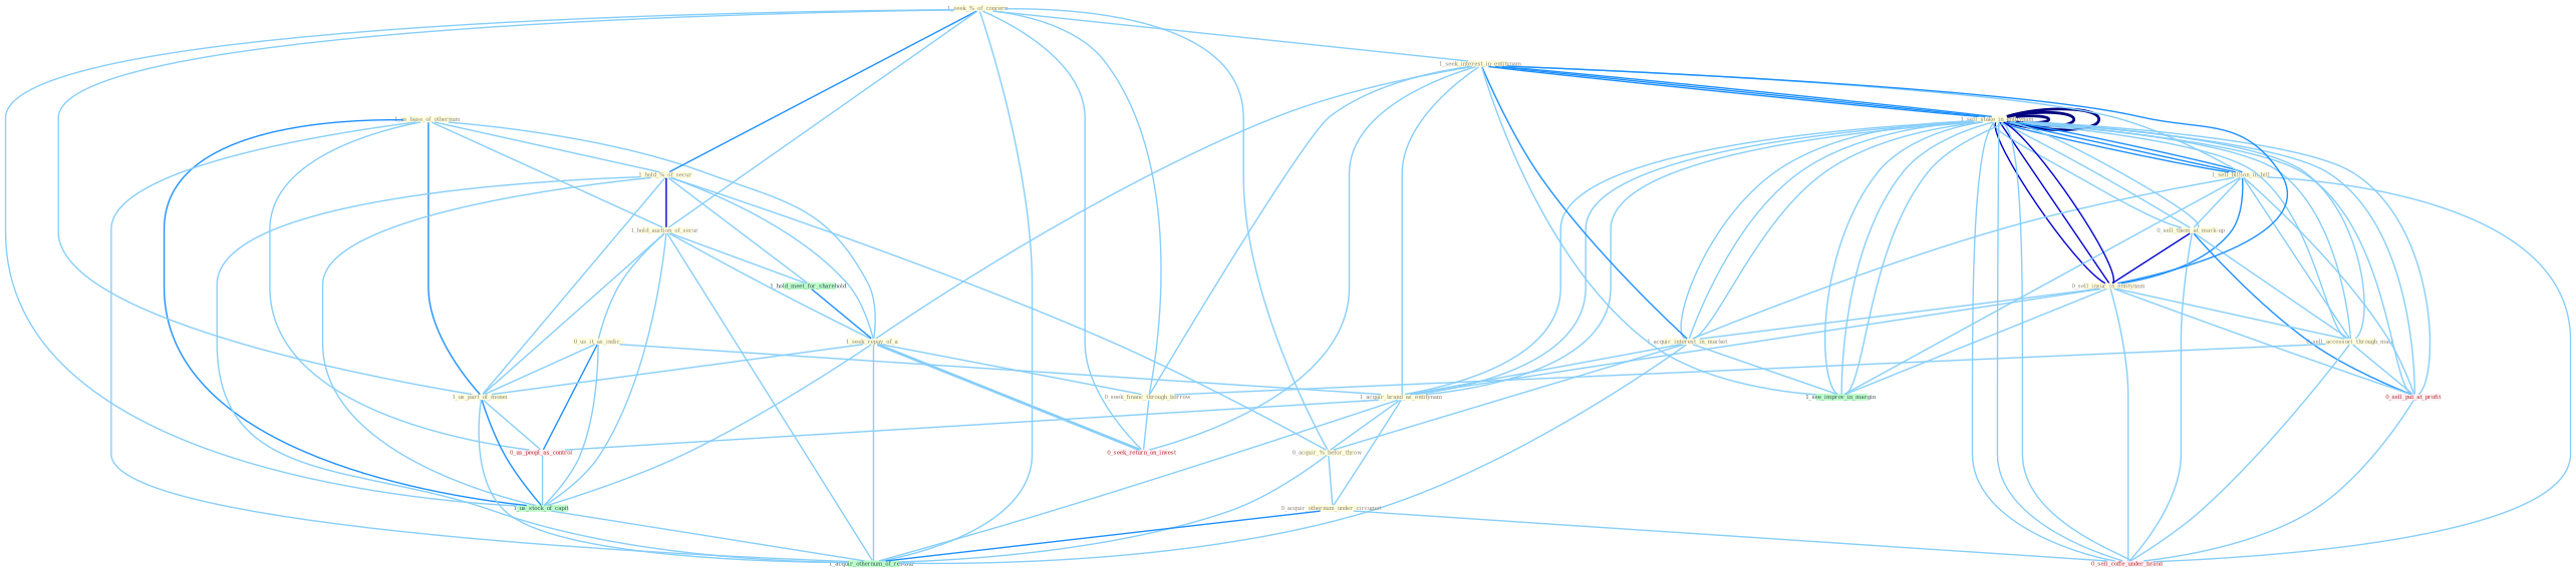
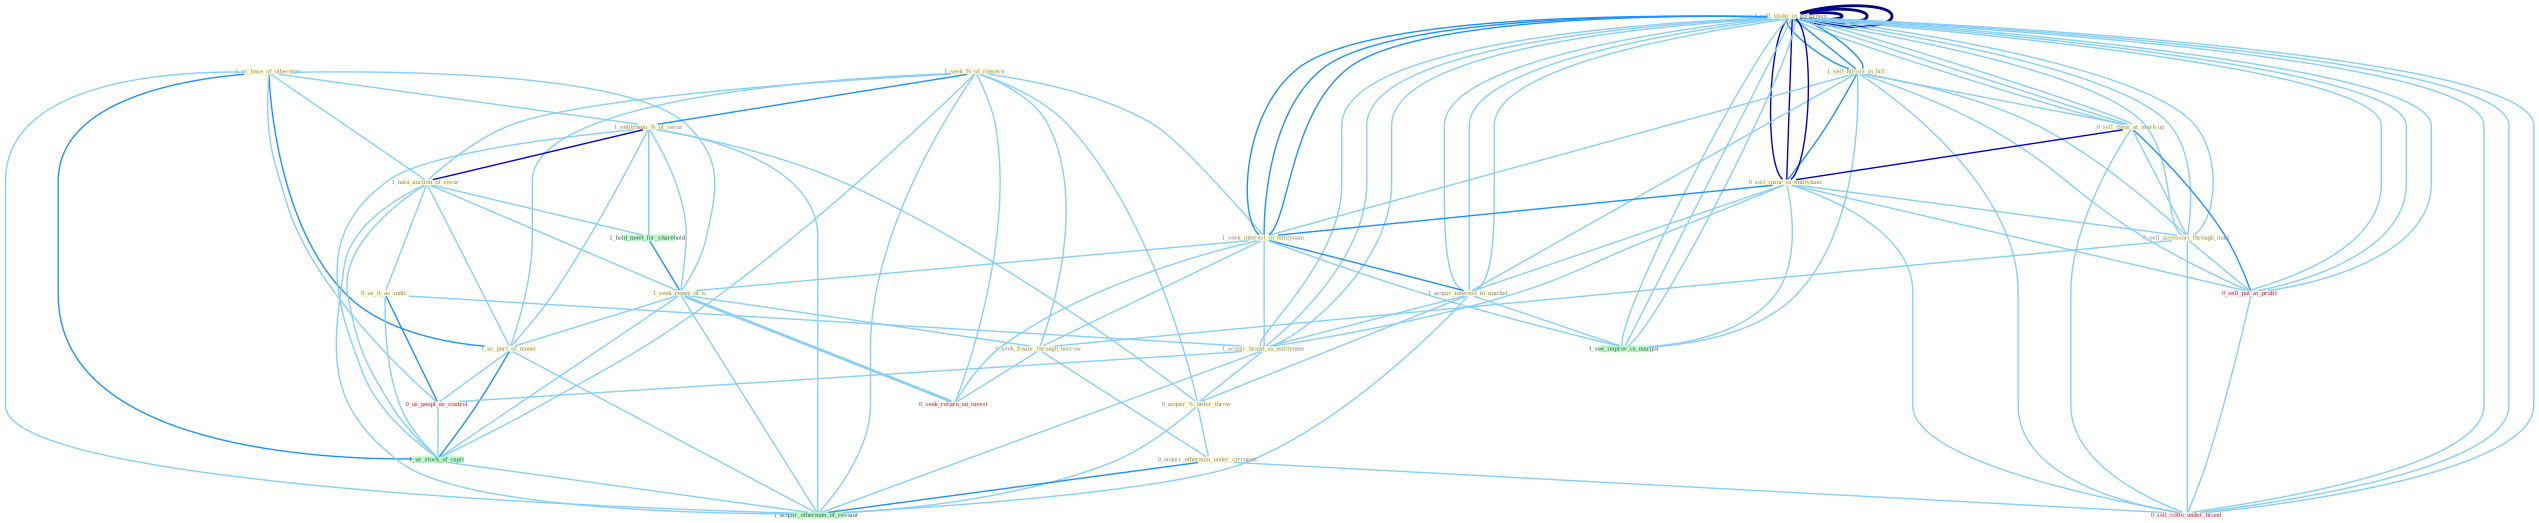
  graph {
    node [color="#ffffe0" fixedsize=true fontcolor="#8b7d6b" fontsize=4 shape=polygon style=filled]
    edge [color="#87cefa" w=1]
    "1_us_base_of_othernum " [height=.06 width=.5]
    "1_seek_%_of_concern " [height=.06 width=.5]
    "1_sell_stake_in_entitynam " [height=.06 width=.5]
    "1_sell_billion_in_bill " [height=.06 width=.5]
    "0_sell_them_at_mark-up " [height=.06 width=.5]
-   "1_hold_%_of_secur " [height=.06 width=.5]
+   "1_hold_%_of_secur " [height=.06 width=.5 label="1_entitynam_%_of_secur"]
    "1_hold_auction_of_secur " [height=.06 width=.5]
    "0_sell_insur_in_entitynam " [height=.06 width=.5]
    "1_seek_interest_in_entitynam " [height=.06 width=.5]
    "0_us_it_as_indic " [height=.06 width=.5]
    "1_acquir_interest_in_market " [height=.06 width=.5]
    "0_sell_accessori_through_mail " [height=.06 width=.5]
    "1_seek_repay_of_a " [height=.06 width=.5]
    "1_us_part_of_monei " [height=.06 width=.5]
    "0_seek_financ_through_borrow " [height=.06 width=.5]
    "1_acquir_brand_as_entitynam " [height=.06 width=.5]
    "0_acquir_%_befor_throw " [height=.06 width=.5]
    "0_acquir_othernum_under_circumst " [height=.06 width=.5]
    "0_us_peopl_as_control " [color="#fff0f5" fontcolor="#b22222" height=.06 width=.5]
    "0_sell_put_at_profit " [color="#fff0f5" fontcolor="#b22222" height=.06 width=.5]
    "0_seek_return_on_invest " [color="#fff0f5" fontcolor="#b22222" height=.06 width=.5]
    "0_sell_coffe_under_brand " [color="#fff0f5" fontcolor="#b22222" height=.06 width=.5]
    "1_us_stock_of_capit " [color="#BDFCC9" fontcolor="#2f4f4f" height=.06 width=.5]
    "1_acquir_othernum_of_restaur " [color="#BDFCC9" fontcolor="#2f4f4f" height=.06 width=.5]
    "1_see_improv_in_margin " [color="#BDFCC9" fontcolor="#2f4f4f" height=.06 width=.5]
    "1_hold_meet_for_sharehold " [color="#BDFCC9" fontcolor="#2f4f4f" height=.06 width=.5]
    subgraph sub_1 {
      "1_us_base_of_othernum "
      "1_seek_%_of_concern "
      "1_sell_stake_in_entitynam "
      "1_sell_billion_in_bill "
      "0_sell_them_at_mark-up "
      "1_hold_%_of_secur "
      "1_hold_auction_of_secur "
      "0_sell_insur_in_entitynam "
      "1_seek_interest_in_entitynam "
      "0_us_it_as_indic "
      "1_acquir_interest_in_market "
      "0_sell_accessori_through_mail "
      "1_seek_repay_of_a "
      "1_us_part_of_monei "
      "0_seek_financ_through_borrow "
      "1_acquir_brand_as_entitynam "
      "0_acquir_%_befor_throw "
      "0_acquir_othernum_under_circumst "
    }
    subgraph sub_2 {
      "0_us_peopl_as_control "
      "0_sell_put_at_profit "
      "0_seek_return_on_invest "
      "0_sell_coffe_under_brand "
    }
    "1_us_base_of_othernum " -- "1_hold_%_of_secur "
    "1_us_base_of_othernum " -- "1_hold_auction_of_secur "
    "1_us_base_of_othernum " -- "1_seek_repay_of_a "
    "1_us_base_of_othernum " -- "1_us_part_of_monei " [color="#1e90ff" w=2]
    "1_us_base_of_othernum " -- "0_us_peopl_as_control "
    "1_us_base_of_othernum " -- "1_us_stock_of_capit " [color="#1e90ff" w=2]
    "1_us_base_of_othernum " -- "1_acquir_othernum_of_restaur "
    "1_seek_%_of_concern " -- "1_hold_%_of_secur " [color="#1e90ff" w=2]
    "1_seek_%_of_concern " -- "1_hold_auction_of_secur "
    "1_seek_%_of_concern " -- "1_seek_interest_in_entitynam "
    "1_seek_%_of_concern " -- "1_us_part_of_monei "
    "1_seek_%_of_concern " -- "0_seek_financ_through_borrow "
    "1_seek_%_of_concern " -- "0_acquir_%_befor_throw "
    "1_seek_%_of_concern " -- "0_seek_return_on_invest "
    "1_seek_%_of_concern " -- "1_us_stock_of_capit "
    "1_seek_%_of_concern " -- "1_acquir_othernum_of_restaur "
    "1_sell_stake_in_entitynam " -- "1_sell_stake_in_entitynam " [color="#000080" style=bold w=4]
    "1_sell_stake_in_entitynam " -- "1_sell_stake_in_entitynam " [color="#000080" style=bold w=4]
    "1_sell_stake_in_entitynam " -- "1_sell_stake_in_entitynam " [color="#000080" style=bold w=4]
    "1_sell_stake_in_entitynam " -- "1_sell_billion_in_bill " [color="#1e90ff" w=2]
    "1_sell_stake_in_entitynam " -- "0_sell_them_at_mark-up "
    "1_sell_stake_in_entitynam " -- "0_sell_insur_in_entitynam " [color="#0000cd" w=3]
    "1_sell_stake_in_entitynam " -- "0_sell_insur_in_entitynam " [color="#0000cd" w=3]
    "1_sell_stake_in_entitynam " -- "1_seek_interest_in_entitynam " [color="#1e90ff" w=2]
    "1_sell_stake_in_entitynam " -- "1_seek_interest_in_entitynam " [color="#1e90ff" w=2]
    "1_sell_stake_in_entitynam " -- "1_acquir_interest_in_market "
    "1_sell_stake_in_entitynam " -- "1_acquir_interest_in_market "
    "1_sell_stake_in_entitynam " -- "1_acquir_interest_in_market "
    "1_sell_stake_in_entitynam " -- "0_sell_accessori_through_mail "
    "1_sell_stake_in_entitynam " -- "0_sell_accessori_through_mail "
    "1_sell_stake_in_entitynam " -- "0_sell_accessori_through_mail "
    "1_sell_stake_in_entitynam " -- "1_acquir_brand_as_entitynam "
    "1_sell_stake_in_entitynam " -- "1_acquir_brand_as_entitynam "
    "1_sell_stake_in_entitynam " -- "1_acquir_brand_as_entitynam "
    "1_sell_stake_in_entitynam " -- "0_sell_put_at_profit "
    "1_sell_stake_in_entitynam " -- "0_sell_put_at_profit "
    "1_sell_stake_in_entitynam " -- "0_sell_put_at_profit "
    "1_sell_stake_in_entitynam " -- "0_sell_coffe_under_brand "
    "1_sell_stake_in_entitynam " -- "0_sell_coffe_under_brand "
    "1_sell_stake_in_entitynam " -- "0_sell_coffe_under_brand "
    "1_sell_stake_in_entitynam " -- "1_see_improv_in_margin "
    "1_sell_stake_in_entitynam " -- "1_see_improv_in_margin "
    "1_sell_stake_in_entitynam " -- "1_see_improv_in_margin "
    "1_sell_billion_in_bill " -- "1_sell_stake_in_entitynam " [color="#1e90ff" w=2]
    "1_sell_billion_in_bill " -- "1_sell_stake_in_entitynam " [color="#1e90ff" w=2]
    "1_sell_billion_in_bill " -- "0_sell_them_at_mark-up "
    "1_sell_billion_in_bill " -- "0_sell_insur_in_entitynam " [color="#1e90ff" w=2]
    "1_sell_billion_in_bill " -- "1_seek_interest_in_entitynam "
    "1_sell_billion_in_bill " -- "1_acquir_interest_in_market "
    "1_sell_billion_in_bill " -- "0_sell_accessori_through_mail "
    "1_sell_billion_in_bill " -- "0_sell_put_at_profit "
    "1_sell_billion_in_bill " -- "0_sell_coffe_under_brand "
    "1_sell_billion_in_bill " -- "1_see_improv_in_margin "
    "0_sell_them_at_mark-up " -- "1_sell_stake_in_entitynam "
    "0_sell_them_at_mark-up " -- "1_sell_stake_in_entitynam "
    "0_sell_them_at_mark-up " -- "0_sell_insur_in_entitynam " [color="#0000cd"]
    "0_sell_them_at_mark-up " -- "0_sell_accessori_through_mail "
    "0_sell_them_at_mark-up " -- "0_sell_put_at_profit " [color="#1e90ff" w=2]
    "0_sell_them_at_mark-up " -- "0_sell_coffe_under_brand "
    "1_hold_%_of_secur " -- "1_hold_auction_of_secur " [color="#0000cd" w=3]
    "1_hold_%_of_secur " -- "1_seek_repay_of_a "
    "1_hold_%_of_secur " -- "1_us_part_of_monei "
    "1_hold_%_of_secur " -- "0_acquir_%_befor_throw "
    "1_hold_%_of_secur " -- "1_us_stock_of_capit "
    "1_hold_%_of_secur " -- "1_acquir_othernum_of_restaur "
    "1_hold_%_of_secur " -- "1_hold_meet_for_sharehold "
    "1_hold_auction_of_secur " -- "0_us_it_as_indic "
    "1_hold_auction_of_secur " -- "1_seek_repay_of_a "
    "1_hold_auction_of_secur " -- "1_us_part_of_monei "
    "1_hold_auction_of_secur " -- "1_us_stock_of_capit "
    "1_hold_auction_of_secur " -- "1_acquir_othernum_of_restaur "
    "1_hold_auction_of_secur " -- "1_hold_meet_for_sharehold "
    "0_sell_insur_in_entitynam " -- "1_sell_stake_in_entitynam " [color="#0000cd" w=3]
    "0_sell_insur_in_entitynam " -- "1_seek_interest_in_entitynam " [color="#1e90ff" w=2]
    "0_sell_insur_in_entitynam " -- "1_acquir_interest_in_market "
    "0_sell_insur_in_entitynam " -- "0_sell_accessori_through_mail "
    "0_sell_insur_in_entitynam " -- "1_acquir_brand_as_entitynam "
    "0_sell_insur_in_entitynam " -- "0_sell_put_at_profit "
    "0_sell_insur_in_entitynam " -- "0_sell_coffe_under_brand "
    "0_sell_insur_in_entitynam " -- "1_see_improv_in_margin "
    "1_seek_interest_in_entitynam " -- "1_sell_stake_in_entitynam " [color="#1e90ff" w=2]
    "1_seek_interest_in_entitynam " -- "1_acquir_interest_in_market " [color="#1e90ff" w=2]
    "1_seek_interest_in_entitynam " -- "1_seek_repay_of_a "
    "1_seek_interest_in_entitynam " -- "0_seek_financ_through_borrow "
    "1_seek_interest_in_entitynam " -- "1_acquir_brand_as_entitynam "
    "1_seek_interest_in_entitynam " -- "0_seek_return_on_invest "
    "1_seek_interest_in_entitynam " -- "1_see_improv_in_margin "
-   "0_us_it_as_indic " -- "1_us_part_of_monei "
    "0_us_it_as_indic " -- "1_acquir_brand_as_entitynam "
    "0_us_it_as_indic " -- "0_us_peopl_as_control " [color="#1e90ff" w=2]
    "0_us_it_as_indic " -- "1_us_stock_of_capit "
    "1_acquir_interest_in_market " -- "1_acquir_brand_as_entitynam "
    "1_acquir_interest_in_market " -- "0_acquir_%_befor_throw "
    "1_acquir_interest_in_market " -- "1_acquir_othernum_of_restaur "
    "1_acquir_interest_in_market " -- "1_see_improv_in_margin "
    "0_sell_accessori_through_mail " -- "0_seek_financ_through_borrow "
    "0_sell_accessori_through_mail " -- "0_sell_put_at_profit "
    "0_sell_accessori_through_mail " -- "0_sell_coffe_under_brand "
    "1_seek_repay_of_a " -- "1_us_part_of_monei "
    "1_seek_repay_of_a " -- "0_seek_financ_through_borrow "
    "1_seek_repay_of_a " -- "0_seek_return_on_invest " [style=bold]
    "1_seek_repay_of_a " -- "1_us_stock_of_capit "
    "1_seek_repay_of_a " -- "1_acquir_othernum_of_restaur "
    "1_us_part_of_monei " -- "0_us_peopl_as_control "
    "1_us_part_of_monei " -- "1_us_stock_of_capit " [color="#1e90ff" w=2]
    "1_us_part_of_monei " -- "1_acquir_othernum_of_restaur "
    "0_seek_financ_through_borrow " -- "0_seek_return_on_invest "
    "1_acquir_brand_as_entitynam " -- "0_acquir_%_befor_throw "
-   "1_acquir_brand_as_entitynam " -- "0_acquir_othernum_under_circumst "
+   "0_seek_financ_through_borrow " -- "0_acquir_othernum_under_circumst "
    "1_acquir_brand_as_entitynam " -- "0_us_peopl_as_control "
    "1_acquir_brand_as_entitynam " -- "1_acquir_othernum_of_restaur "
    "0_acquir_%_befor_throw " -- "0_acquir_othernum_under_circumst "
    "0_acquir_%_befor_throw " -- "1_acquir_othernum_of_restaur "
    "0_acquir_othernum_under_circumst " -- "0_sell_coffe_under_brand "
    "0_acquir_othernum_under_circumst " -- "1_acquir_othernum_of_restaur " [color="#1e90ff" w=2]
    "0_us_peopl_as_control " -- "1_us_stock_of_capit "
    "0_sell_put_at_profit " -- "0_sell_coffe_under_brand "
    "1_us_stock_of_capit " -- "1_acquir_othernum_of_restaur "
    "1_hold_meet_for_sharehold " -- "1_seek_repay_of_a " [color="#1e90ff" w=2]
  }
